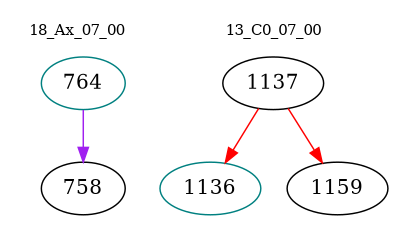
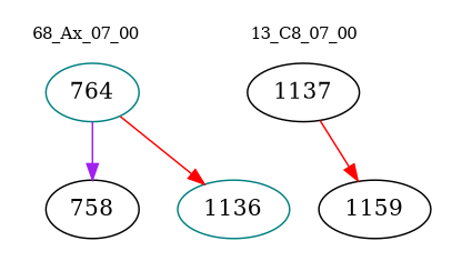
  digraph {
    node [color=black]
    edge [color=red]
    n1 [color=teal label=764]
    n2 [label=758]
    n3 [label=1137]
    n4 [color=teal label=1136]
    n5 [label=1159]
    subgraph cluster_1 {
      color=white
      fontsize=10
-     label="18_Ax_07_00"
+     label="68_Ax_07_00"
      n1
      n2
    }
    subgraph cluster_2 {
      color=white
      fontsize=10
-     label="13_C0_07_00"
+     label="13_C8_07_00"
      n3
      n4
      n5
    }
    n1 -> n2 [color=purple]
-   n3 -> n4
+   n1 -> n4
    n3 -> n5
  }
